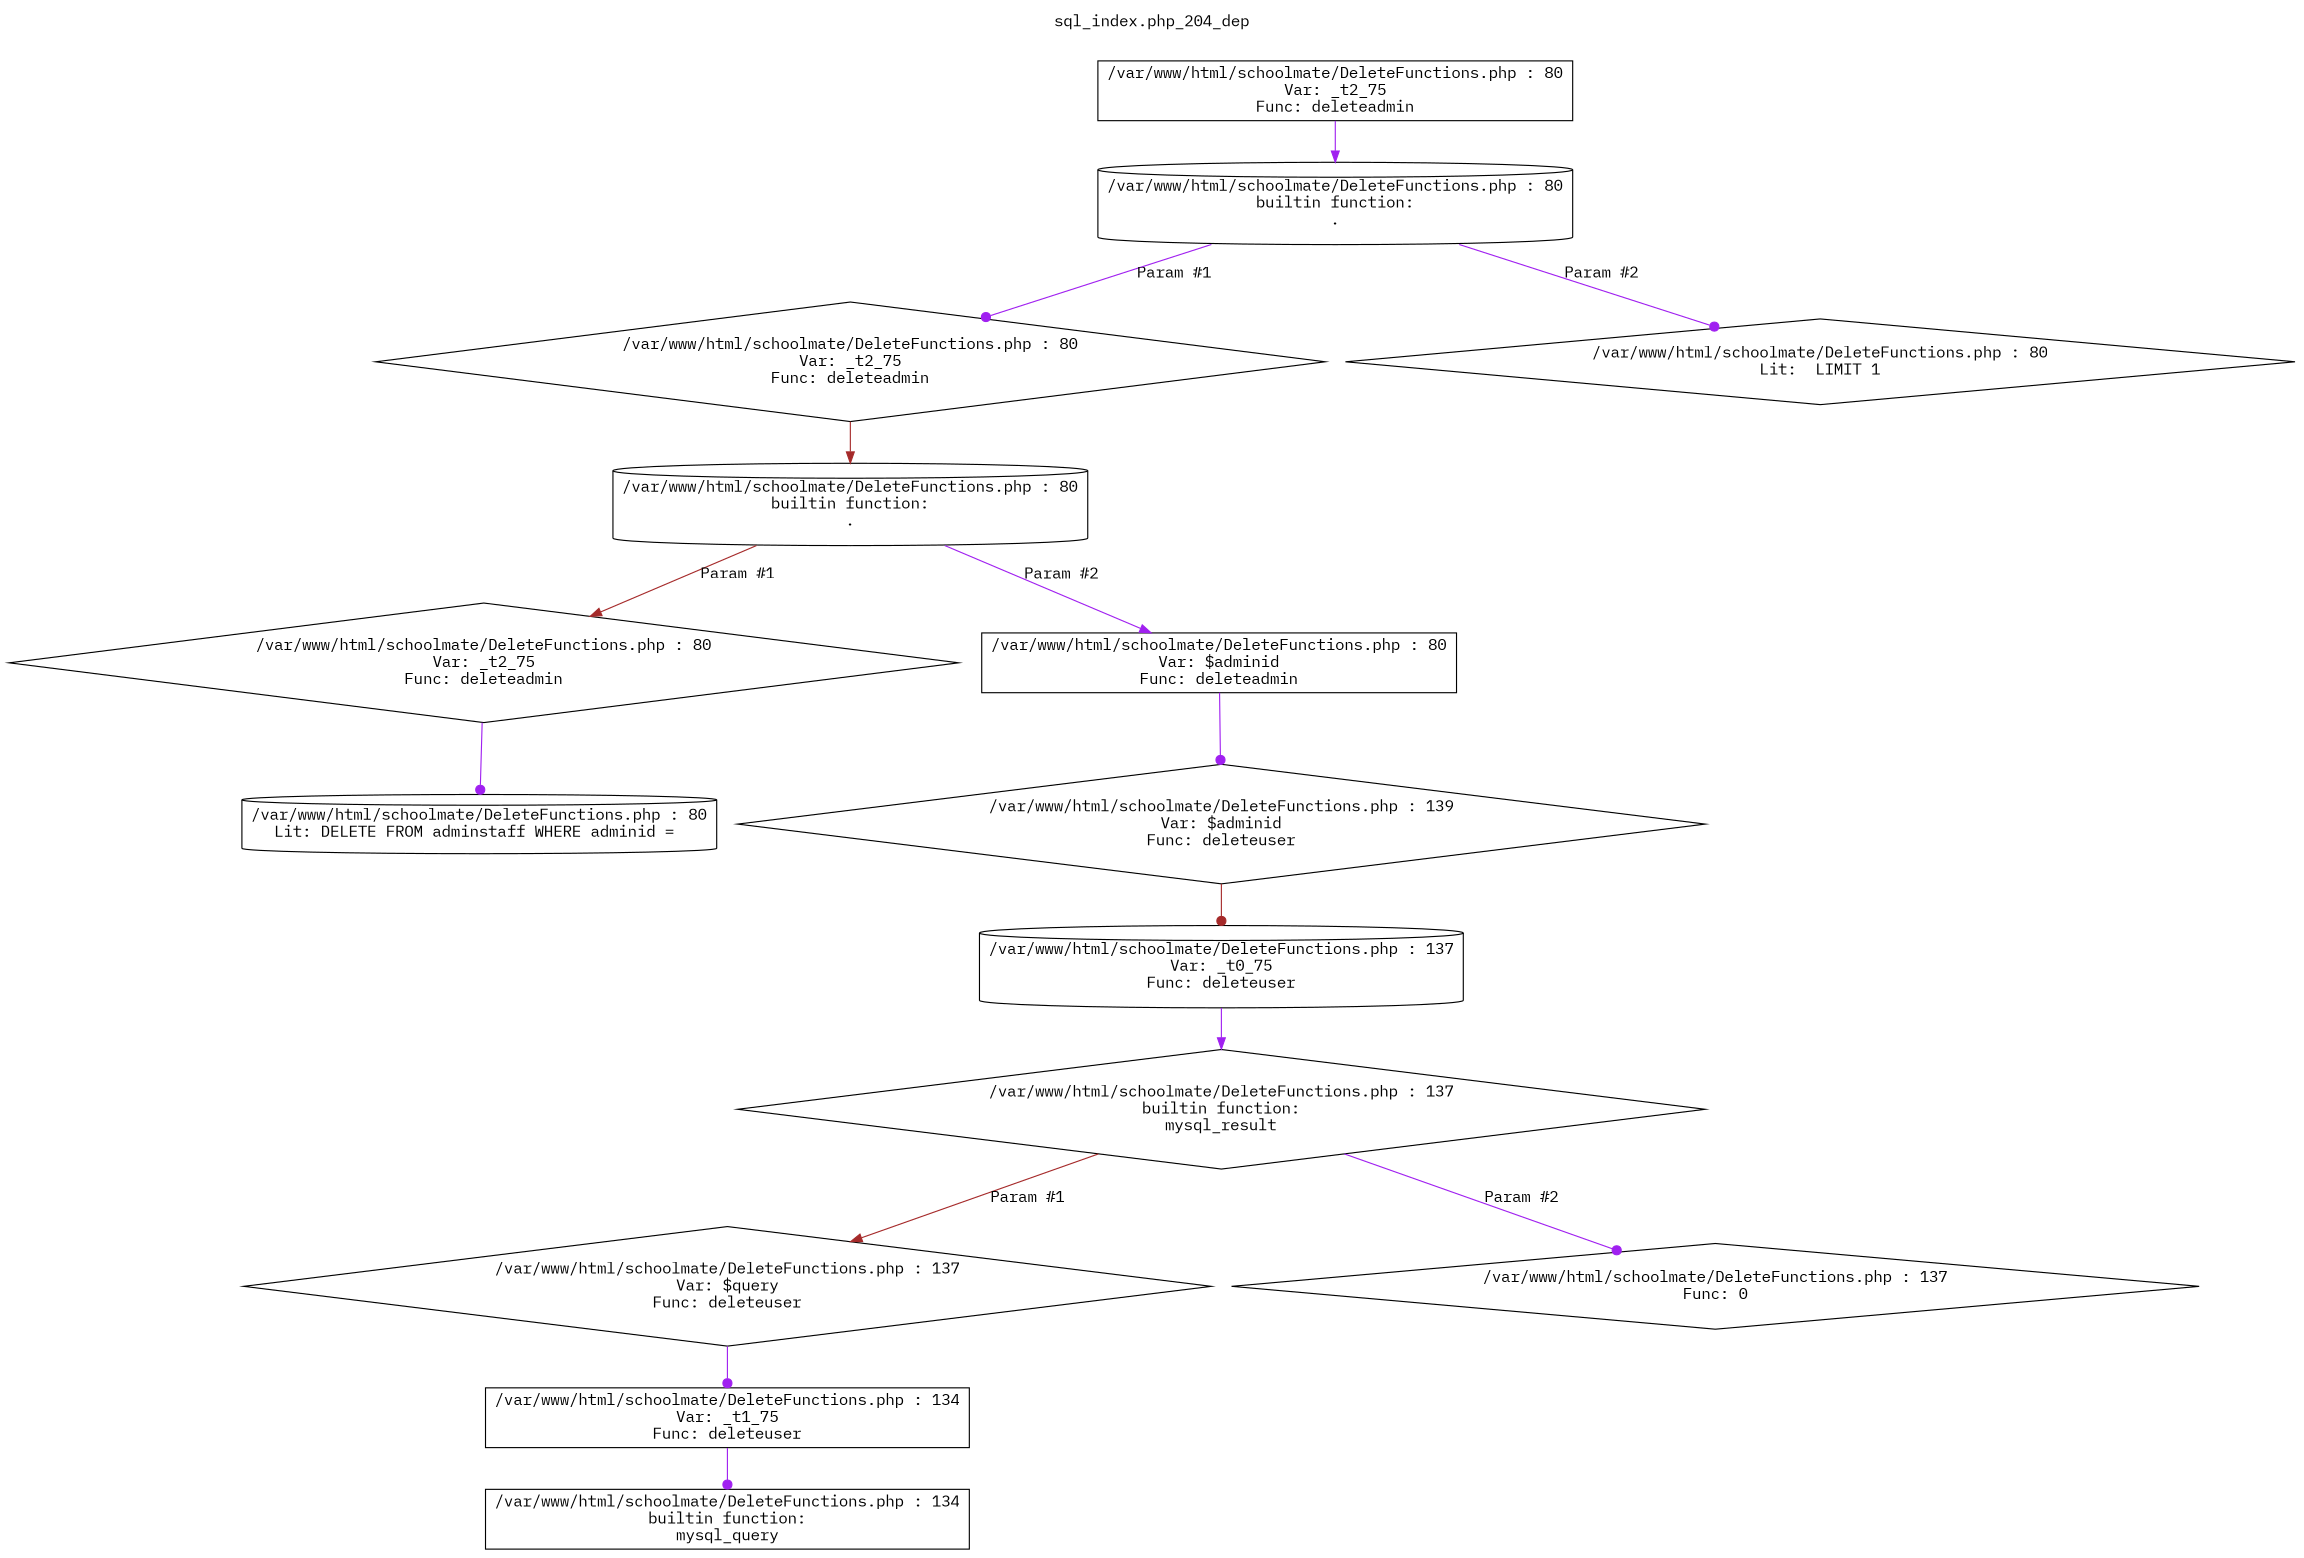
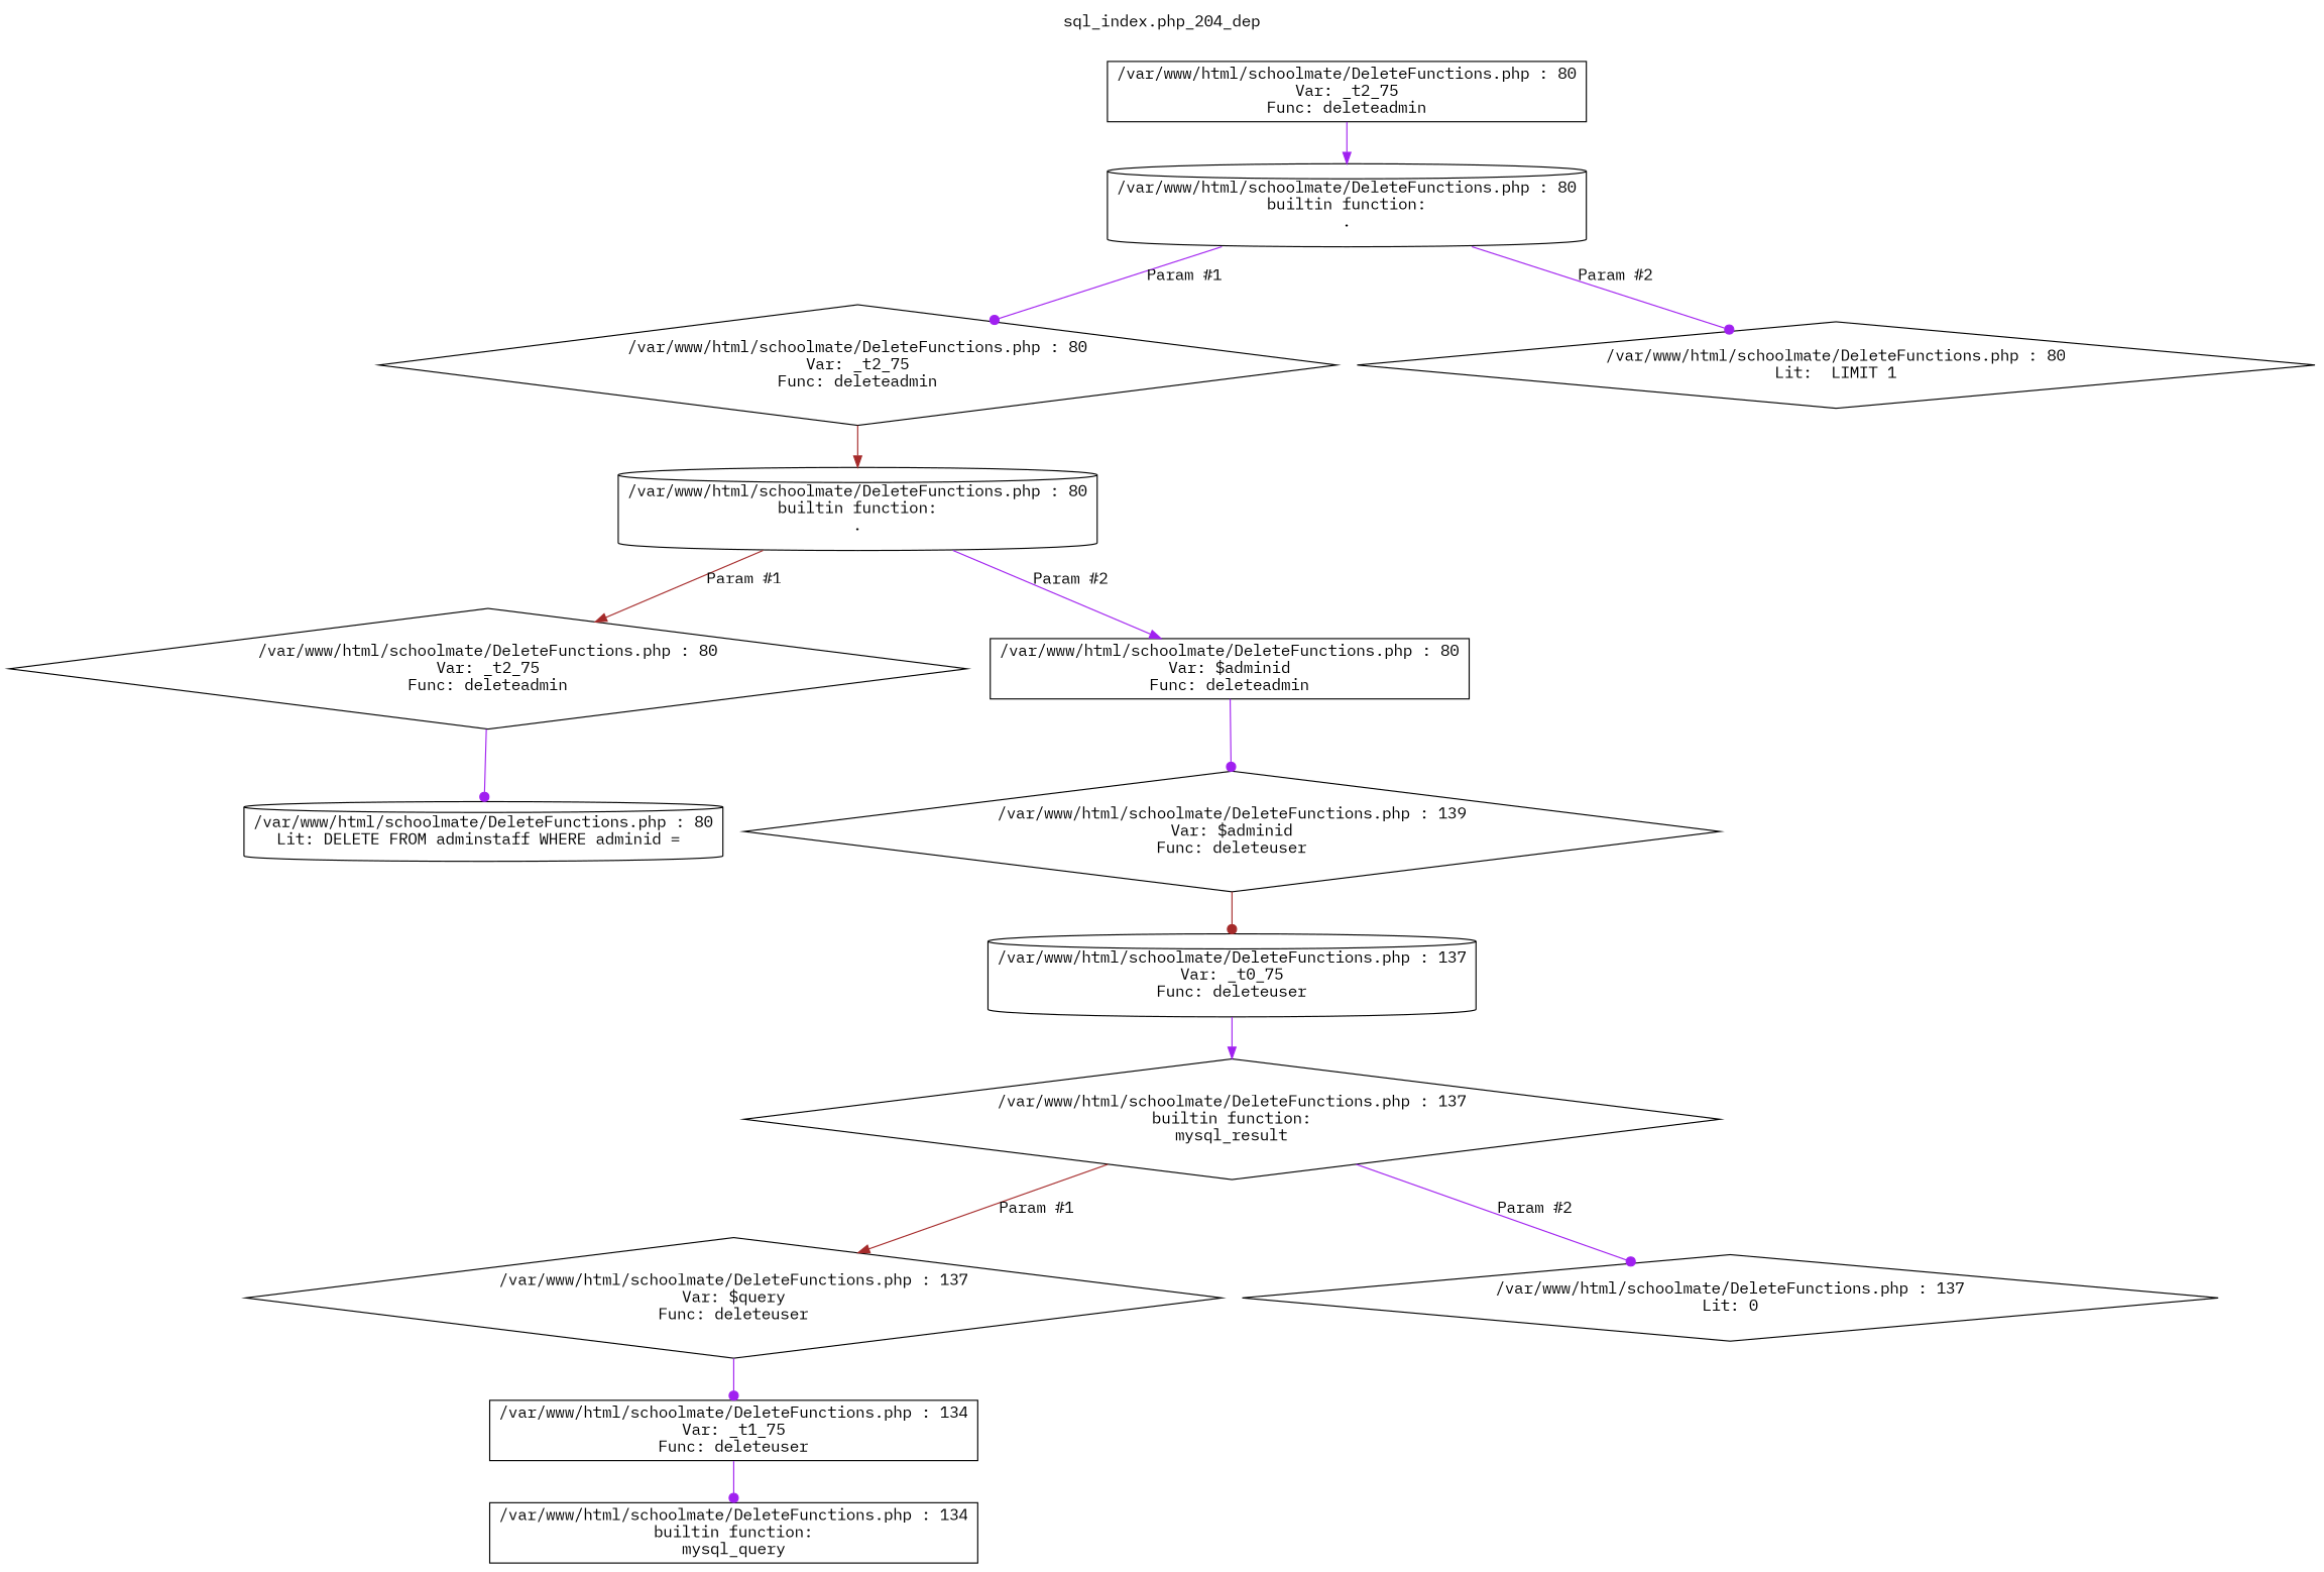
  digraph {
    label="sql_index.php_204_dep"
    labelloc=t
    fontname="IBM Plex Mono"
    node [shape=diamond fontname="IBM Plex Mono"]
    edge [color=purple arrowhead=dot fontname="IBM Plex Mono"]
    n1 [label="/var/www/html/schoolmate/DeleteFunctions.php : 80\nVar: _t2_75\nFunc: deleteadmin\n" shape=box]
    n2 [label="/var/www/html/schoolmate/DeleteFunctions.php : 80\nbuiltin function:\n.\n" shape=cylinder]
    n3 [label="/var/www/html/schoolmate/DeleteFunctions.php : 80\nVar: _t2_75\nFunc: deleteadmin\n"]
    n4 [label="/var/www/html/schoolmate/DeleteFunctions.php : 80\nLit:  LIMIT 1\n"]
    n5 [label="/var/www/html/schoolmate/DeleteFunctions.php : 80\nbuiltin function:\n.\n" shape=cylinder]
    n6 [label="/var/www/html/schoolmate/DeleteFunctions.php : 80\nVar: _t2_75\nFunc: deleteadmin\n"]
    n7 [label="/var/www/html/schoolmate/DeleteFunctions.php : 80\nVar: $adminid\nFunc: deleteadmin\n" shape=box]
    n8 [label="/var/www/html/schoolmate/DeleteFunctions.php : 80\nLit: DELETE FROM adminstaff WHERE adminid = \n" shape=cylinder]
    n9 [label="/var/www/html/schoolmate/DeleteFunctions.php : 139\nVar: $adminid\nFunc: deleteuser\n"]
    n10 [label="/var/www/html/schoolmate/DeleteFunctions.php : 137\nVar: _t0_75\nFunc: deleteuser\n" shape=cylinder]
    n11 [label="/var/www/html/schoolmate/DeleteFunctions.php : 137\nbuiltin function:\nmysql_result\n"]
    n12 [label="/var/www/html/schoolmate/DeleteFunctions.php : 137\nVar: $query\nFunc: deleteuser\n"]
-   n13 [label="/var/www/html/schoolmate/DeleteFunctions.php : 137\nFunc: 0\n"]
+   n13 [label="/var/www/html/schoolmate/DeleteFunctions.php : 137\nLit: 0\n"]
    n14 [label="/var/www/html/schoolmate/DeleteFunctions.php : 134\nVar: _t1_75\nFunc: deleteuser\n" shape=box]
    n15 [label="/var/www/html/schoolmate/DeleteFunctions.php : 134\nbuiltin function:\nmysql_query\n" shape=box]
    n1 -> n2 [arrowhead=normal]
    n2 -> n3 [label="Param #1"]
    n2 -> n4 [label="Param #2"]
    n3 -> n5 [color=brown arrowhead=normal]
    n5 -> n6 [label="Param #1" color=brown arrowhead=normal]
    n5 -> n7 [label="Param #2" arrowhead=normal]
    n6 -> n8
    n7 -> n9
    n9 -> n10 [color=brown]
    n10 -> n11 [arrowhead=normal]
    n11 -> n12 [label="Param #1" color=brown arrowhead=normal]
    n11 -> n13 [label="Param #2"]
    n12 -> n14
    n14 -> n15
  }
